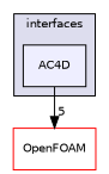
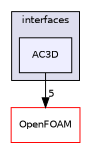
  digraph {
    compound=true
    node [fontname=Helvetica fontsize=10 shape=box]
-   n1 [fillcolor="#eeeeff" label=AC4D pencolor=black style=filled]
+   n1 [fillcolor="#eeeeff" label=AC3D pencolor=black style=filled]
    n2 [color=red label=OpenFOAM]
    subgraph cluster_1 {
      bgcolor="#ddddee"
      fontname=Helvetica
      fontsize=10
      label=interfaces
      pencolor=black
      n1
    }
    n1 -> n2 [headlabel=5 labeldistance=1.5 labelfontname=Helvetica labelfontsize=10]
  }
